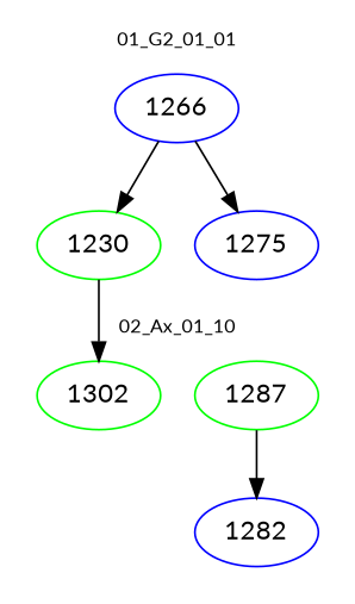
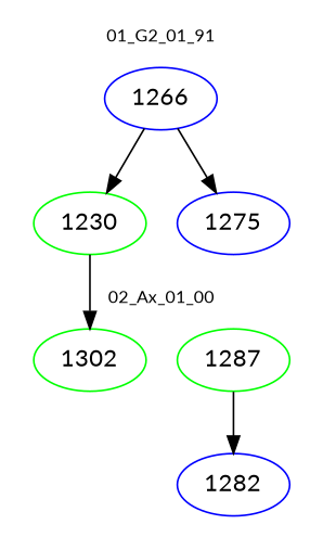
  digraph {
    fontname=Lato
    node [color=green fontname=Lato]
    edge [color=black fontname=Lato]
    n1 [label=1287]
    n2 [color=blue label=1282]
    n3 [label=1302]
    n4 [color=blue label=1266]
    n5 [label=1230]
    n6 [color=blue label=1275]
    subgraph cluster_1 {
      color=white
      fontsize=10
-     label="02_Ax_01_10"
+     label="02_Ax_01_00"
      n1
      n2
      n3
    }
    subgraph cluster_2 {
      color=white
      fontsize=10
-     label="01_G2_01_01"
+     label="01_G2_01_91"
      n4
      n5
      n6
    }
    n1 -> n2
    n4 -> n5
    n4 -> n6
    n5 -> n3
  }
